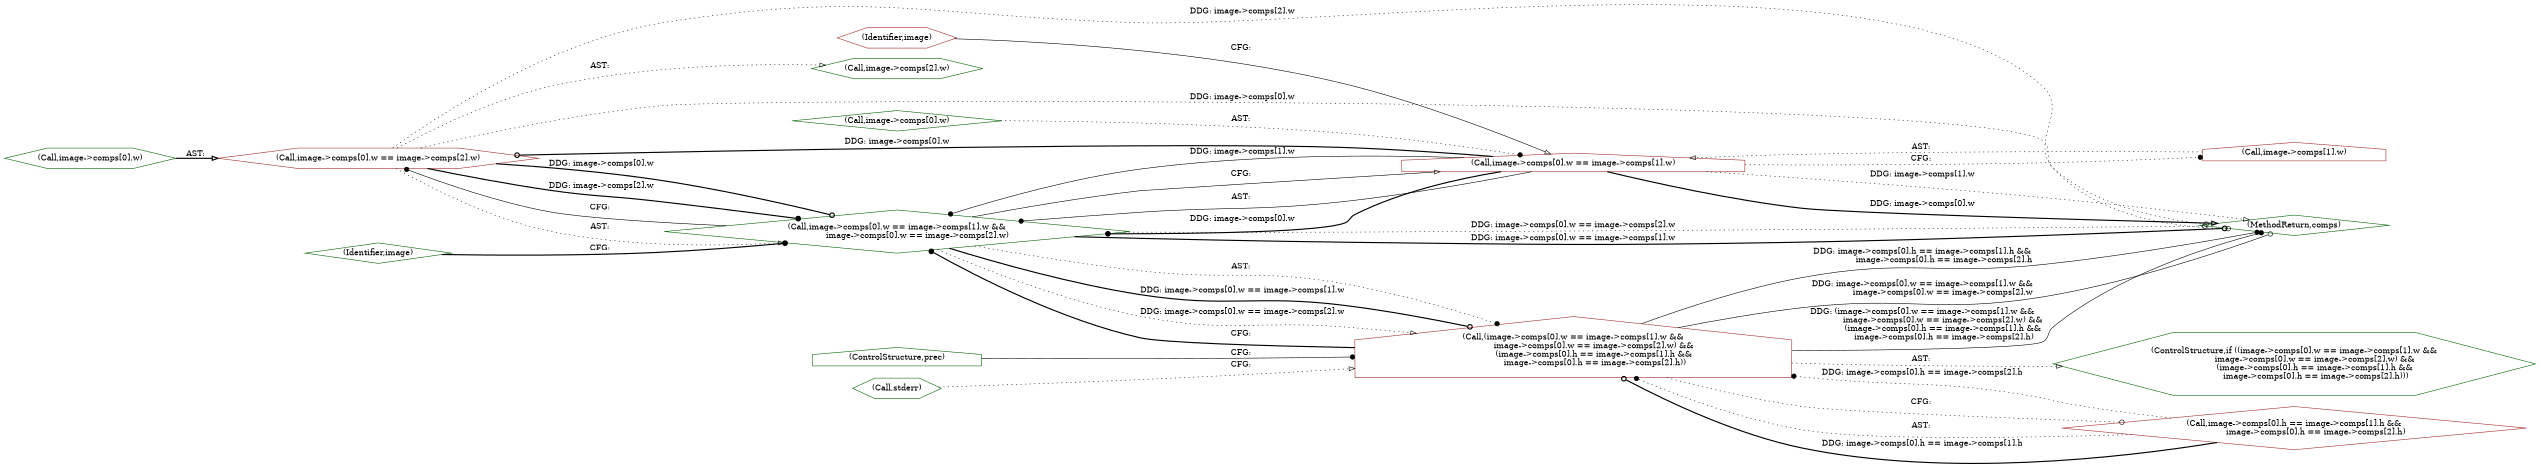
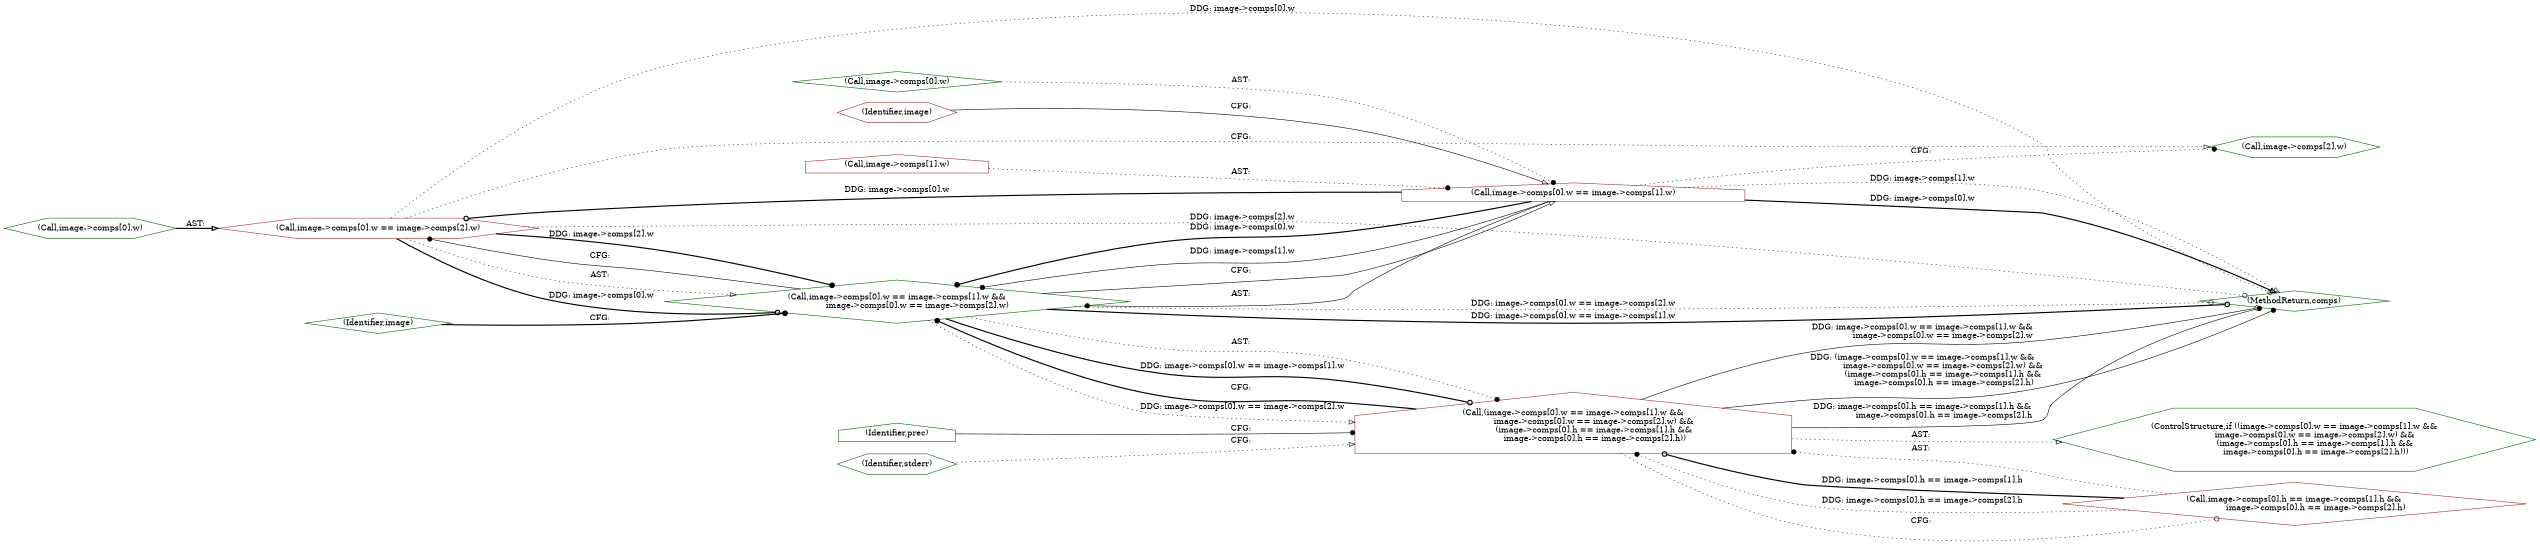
  digraph {
    rankdir=LR
    node [color=darkgreen shape=hexagon]
    edge [arrowhead=dot style=dotted]
    n1 [color=brown label="(Call,image->comps[0].w == image->comps[2].w)"]
    n2 [label="(Call,image->comps[0].w == image->comps[1].w &&\n                image->comps[0].w == image->comps[2].w)" shape=diamond]
    n3 [label="(MethodReturn,comps)" shape=diamond]
    n4 [label="(Call,image->comps[2].w)"]
    n5 [color=brown label="(Call,image->comps[0].w == image->comps[1].w)" shape=house]
    n6 [color=brown label="(Call,(image->comps[0].w == image->comps[1].w &&\n                image->comps[0].w == image->comps[2].w) &&\n                (image->comps[0].h == image->comps[1].h &&\n                 image->comps[0].h == image->comps[2].h))" shape=house]
    n7 [color=brown label="(Call,image->comps[1].w)" shape=house]
    n8 [color=brown label="(Call,image->comps[0].h == image->comps[1].h &&\n                 image->comps[0].h == image->comps[2].h)" shape=diamond]
    n9 [label="(ControlStructure,if ((image->comps[0].w == image->comps[1].w &&\n                image->comps[0].w == image->comps[2].w) &&\n                (image->comps[0].h == image->comps[1].h &&\n                 image->comps[0].h == image->comps[2].h)))"]
    n10 [label="(Call,image->comps[0].w)" shape=diamond]
    n11 [color=brown label="(Identifier,image)"]
    n12 [label="(Identifier,image)" shape=diamond]
-   n13 [label="(ControlStructure,prec)" shape=house]
-   n14 [label="(Call,stderr)"]
+   n13 [label="(Identifier,prec)" shape=house]
+   n14 [label="(Identifier,stderr)"]
    n15 [label="(Call,image->comps[0].w)"]
    n1 -> n2 [arrowhead=onormal label="AST: "]
    n1 -> n2 [arrowhead=odot label="DDG: image->comps[0].w" style=bold]
    n1 -> n2 [label="DDG: image->comps[2].w" style=bold]
    n1 -> n3 [arrowhead=odot label="DDG: image->comps[2].w"]
    n1 -> n3 [arrowhead=odot label="DDG: image->comps[0].w"]
-   n1 -> n4 [arrowhead=onormal label="AST: "]
+   n1 -> n4 [arrowhead=onormal label="CFG: "]
    n2 -> n1 [label="CFG: " style=solid]
    n2 -> n3 [arrowhead=odot label="DDG: image->comps[0].w == image->comps[2].w"]
    n2 -> n3 [arrowhead=odot label="DDG: image->comps[0].w == image->comps[1].w" style=bold]
    n2 -> n5 [arrowhead=onormal label="CFG: " style=solid]
    n2 -> n6 [label="AST: "]
    n2 -> n6 [arrowhead=odot label="DDG: image->comps[0].w == image->comps[1].w" style=bold]
    n2 -> n6 [arrowhead=onormal label="DDG: image->comps[0].w == image->comps[2].w"]
    n5 -> n1 [arrowhead=odot label="DDG: image->comps[0].w" style=bold]
    n5 -> n2 [label="AST: " style=solid]
    n5 -> n2 [label="DDG: image->comps[0].w" style=bold]
    n5 -> n2 [label="DDG: image->comps[1].w" style=solid]
    n5 -> n3 [arrowhead=onormal label="DDG: image->comps[1].w"]
    n5 -> n3 [arrowhead=onormal label="DDG: image->comps[0].w" style=bold]
-   n5 -> n7 [label="CFG: "]
+   n5 -> n4 [label="CFG: "]
    n6 -> n2 [label="CFG: " style=bold]
    n6 -> n3 [label="DDG: (image->comps[0].w == image->comps[1].w &&\n                image->comps[0].w == image->comps[2].w) &&\n                (image->comps[0].h == image->comps[1].h &&\n                 image->comps[0].h == image->comps[2].h)" style=solid]
    n6 -> n3 [label="DDG: image->comps[0].h == image->comps[1].h &&\n                 image->comps[0].h == image->comps[2].h" style=solid]
    n6 -> n3 [arrowhead=odot label="DDG: image->comps[0].w == image->comps[1].w &&\n                image->comps[0].w == image->comps[2].w" style=solid]
    n6 -> n8 [arrowhead=odot label="CFG: "]
    n6 -> n9 [arrowhead=onormal label="AST: "]
-   n7 -> n5 [arrowhead=onormal label="AST: "]
+   n7 -> n5 [label="AST: "]
    n8 -> n6 [label="AST: "]
    n8 -> n6 [arrowhead=odot label="DDG: image->comps[0].h == image->comps[1].h" style=bold]
    n8 -> n6 [label="DDG: image->comps[0].h == image->comps[2].h"]
    n10 -> n5 [label="AST: "]
    n11 -> n5 [arrowhead=onormal label="CFG: " style=solid]
    n12 -> n2 [label="CFG: " style=bold]
    n13 -> n6 [label="CFG: " style=solid]
    n14 -> n6 [arrowhead=onormal label="CFG: "]
    n15 -> n1 [arrowhead=onormal label="AST: " style=bold]
  }
